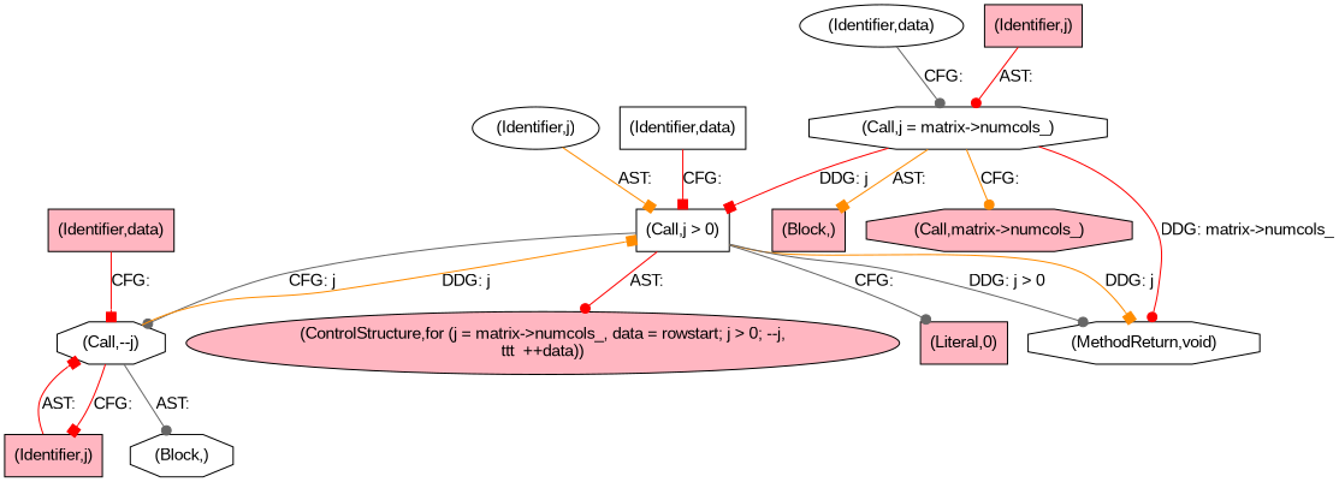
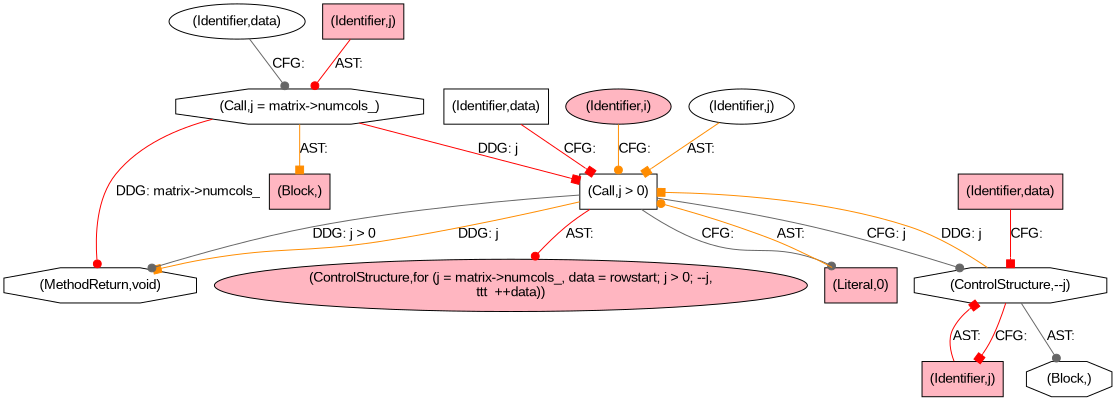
  digraph {
    fontname="Liberation Sans"
    node [fillcolor=white fontname="Liberation Sans" shape=box style=filled]
    edge [arrowhead=dot color=red fontname="Liberation Sans"]
    n1 [label="(Call,j = matrix->numcols_)" shape=octagon]
    n2 [label="(Call,j > 0)"]
    n3 [fillcolor=lightpink label="(Block,)"]
    n4 [label="(MethodReturn,void)" shape=octagon]
-   n5 [fillcolor=lightpink label="(Call,matrix->numcols_)" shape=octagon]
-   n6 [label="(Call,--j)" shape=octagon]
+   n6 [label="(ControlStructure,--j)" shape=octagon]
    n7 [fillcolor=lightpink label="(ControlStructure,for (j = matrix->numcols_, data = rowstart; j > 0; --j,\n\t\t\t  ++data))" shape=ellipse]
    n8 [fillcolor=lightpink label="(Literal,0)"]
    n9 [fillcolor=lightpink label="(Identifier,j)"]
    n10 [label="(Block,)" shape=octagon]
    n11 [label="(Identifier,data)" shape=ellipse]
+   n12 [fillcolor=lightpink label="(Identifier,i)" shape=ellipse]
    n13 [fillcolor=lightpink label="(Identifier,data)"]
    n14 [label="(Identifier,j)" shape=ellipse]
    n15 [label="(Identifier,data)"]
    n16 [fillcolor=lightpink label="(Identifier,j)"]
    n1 -> n2 [arrowhead=box label="DDG: j"]
    n1 -> n3 [arrowhead=box color=darkorange label="AST: "]
    n1 -> n4 [label="DDG: matrix->numcols_"]
-   n1 -> n5 [color=darkorange label="CFG: "]
    n2 -> n4 [arrowhead=box color=darkorange label="DDG: j"]
    n2 -> n4 [color=gray40 label="DDG: j > 0"]
    n2 -> n6 [color=gray40 label="CFG: j"]
    n2 -> n7 [label="AST: "]
    n2 -> n8 [color=gray40 label="CFG: "]
    n6 -> n2 [arrowhead=box color=darkorange label="DDG: j"]
    n6 -> n9 [arrowhead=box label="CFG: "]
    n6 -> n10 [color=gray40 label="AST: "]
+   n8 -> n2 [color=darkorange label="AST: "]
    n9 -> n6 [arrowhead=box label="AST: "]
    n11 -> n1 [color=gray40 label="CFG: "]
+   n12 -> n2 [color=darkorange label="CFG: "]
    n13 -> n6 [arrowhead=box label="CFG: "]
    n14 -> n2 [arrowhead=box color=darkorange label="AST: "]
    n15 -> n2 [arrowhead=box label="CFG: "]
    n16 -> n1 [label="AST: "]
  }
